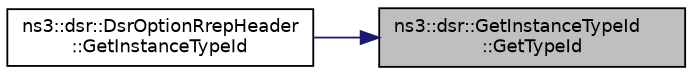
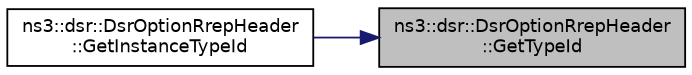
  digraph {
    rankdir=RL
    fontname="DejaVu Sans"
    node [color=black fontname="DejaVu Sans" fontsize=10 shape=record style=filled]
-   n1 [fillcolor=grey75 fontcolor=black height=0.2 label="ns3::dsr::GetInstanceTypeId\l::GetTypeId" width=0.4]
+   n1 [fillcolor=grey75 fontcolor=black height=0.2 label="ns3::dsr::DsrOptionRrepHeader\l::GetTypeId" width=0.4]
    n2 [fillcolor=white height=0.2 label="ns3::dsr::DsrOptionRrepHeader\l::GetInstanceTypeId" width=0.4]
    n1 -> n2 [color=midnightblue dir=back fontname="DejaVu Sans" fontsize=10 labelfontname=Helvetica labelfontsize=10 style=solid]
  }
